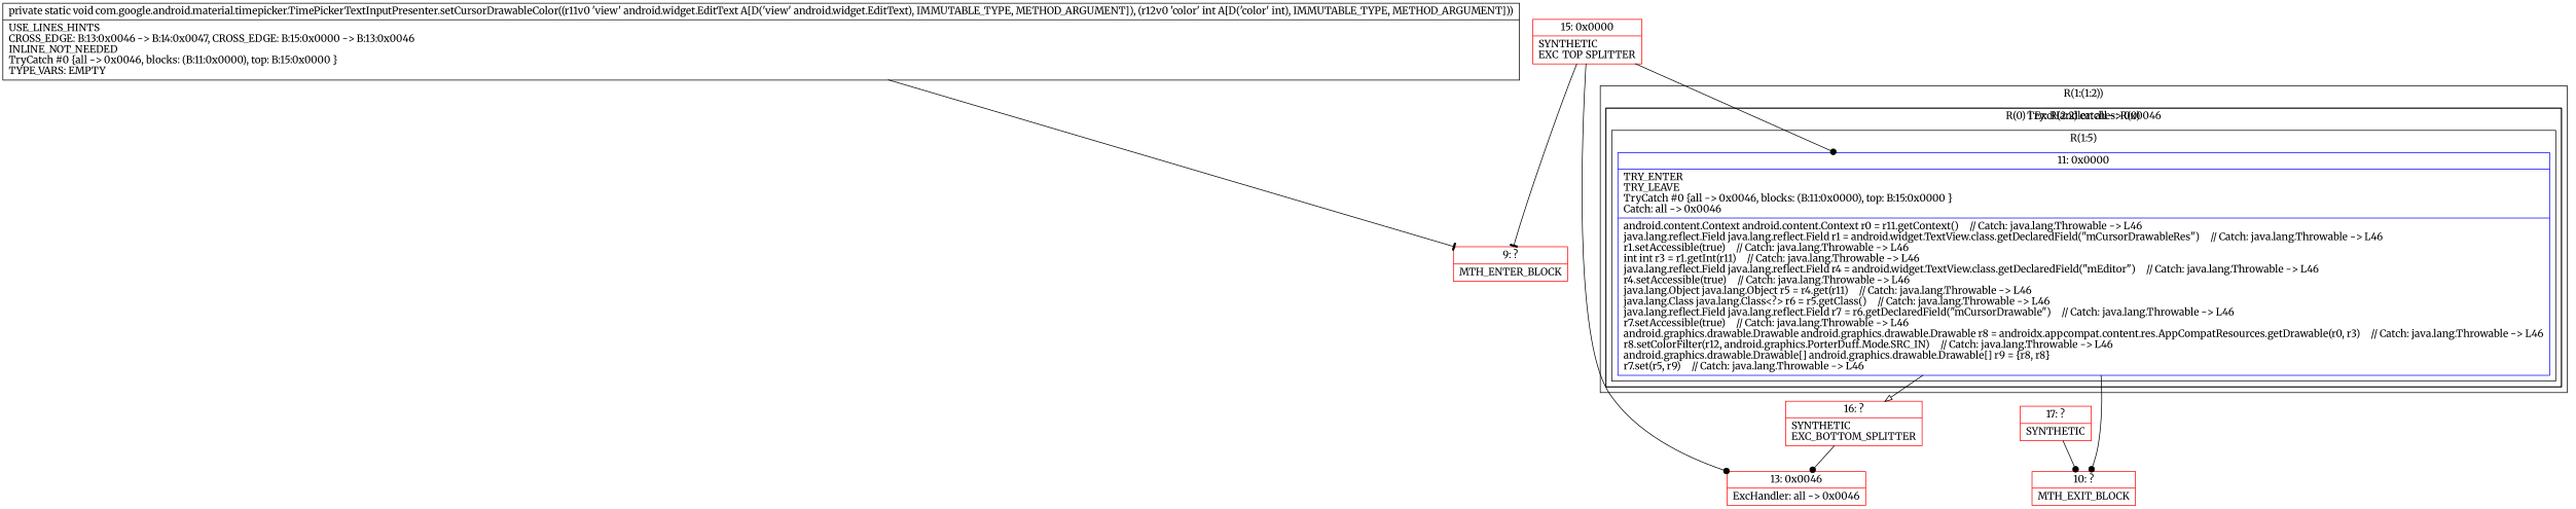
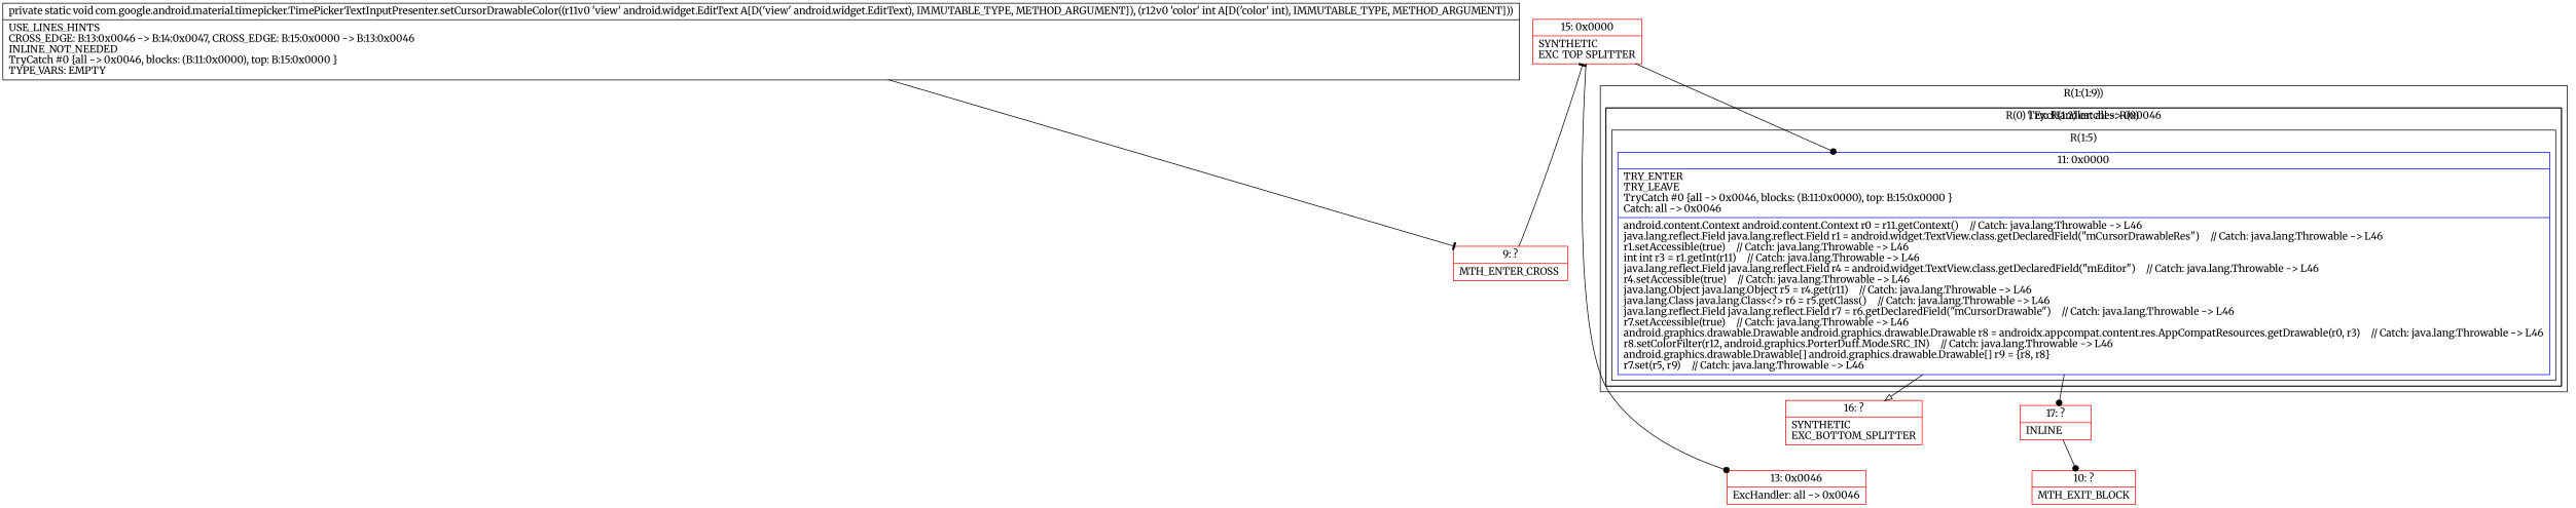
  digraph {
    fontname=Merriweather
    node [color=red fontname=Merriweather shape=record]
    edge [arrowhead=dot fontname=Merriweather]
    n1 [color=blue label="{11\:\ 0x0000|TRY_ENTER\lTRY_LEAVE\lTryCatch #0 \{all \-\> 0x0046, blocks: (B:11:0x0000), top: B:15:0x0000 \}\lCatch: all \-\> 0x0046\l|android.content.Context android.content.Context r0 = r11.getContext()     \/\/ Catch: java.lang.Throwable \-\> L46\ljava.lang.reflect.Field java.lang.reflect.Field r1 = android.widget.TextView.class.getDeclaredField(\"mCursorDrawableRes\")     \/\/ Catch: java.lang.Throwable \-\> L46\lr1.setAccessible(true)     \/\/ Catch: java.lang.Throwable \-\> L46\lint int r3 = r1.getInt(r11)     \/\/ Catch: java.lang.Throwable \-\> L46\ljava.lang.reflect.Field java.lang.reflect.Field r4 = android.widget.TextView.class.getDeclaredField(\"mEditor\")     \/\/ Catch: java.lang.Throwable \-\> L46\lr4.setAccessible(true)     \/\/ Catch: java.lang.Throwable \-\> L46\ljava.lang.Object java.lang.Object r5 = r4.get(r11)     \/\/ Catch: java.lang.Throwable \-\> L46\ljava.lang.Class java.lang.Class\<?\> r6 = r5.getClass()     \/\/ Catch: java.lang.Throwable \-\> L46\ljava.lang.reflect.Field java.lang.reflect.Field r7 = r6.getDeclaredField(\"mCursorDrawable\")     \/\/ Catch: java.lang.Throwable \-\> L46\lr7.setAccessible(true)     \/\/ Catch: java.lang.Throwable \-\> L46\landroid.graphics.drawable.Drawable android.graphics.drawable.Drawable r8 = androidx.appcompat.content.res.AppCompatResources.getDrawable(r0, r3)     \/\/ Catch: java.lang.Throwable \-\> L46\lr8.setColorFilter(r12, android.graphics.PorterDuff.Mode.SRC_IN)     \/\/ Catch: java.lang.Throwable \-\> L46\landroid.graphics.drawable.Drawable[] android.graphics.drawable.Drawable[] r9 = \{r8, r8\}\lr7.set(r5, r9)     \/\/ Catch: java.lang.Throwable \-\> L46\l}"]
    n2 [label="{16\:\ ?|SYNTHETIC\lEXC_BOTTOM_SPLITTER\l}"]
-   n3 [label="{17\:\ ?|SYNTHETIC\l}"]
+   n3 [label="{17\:\ ?|INLINE\l}"]
    n4 [label="{13\:\ 0x0046|ExcHandler: all \-\> 0x0046\l}"]
    n5 [label="{10\:\ ?|MTH_EXIT_BLOCK\l}"]
-   n6 [label="{9\:\ ?|MTH_ENTER_BLOCK\l}"]
+   n6 [label="{9\:\ ?|MTH_ENTER_CROSS\l}"]
    n7 [label="{15\:\ 0x0000|SYNTHETIC\lEXC_TOP_SPLITTER\l}"]
    n8 [label="{private static void com.google.android.material.timepicker.TimePickerTextInputPresenter.setCursorDrawableColor((r11v0 'view' android.widget.EditText A[D('view' android.widget.EditText), IMMUTABLE_TYPE, METHOD_ARGUMENT]), (r12v0 'color' int A[D('color' int), IMMUTABLE_TYPE, METHOD_ARGUMENT]))  | USE_LINES_HINTS\lCROSS_EDGE: B:13:0x0046 \-\> B:14:0x0047, CROSS_EDGE: B:15:0x0000 \-\> B:13:0x0046\lINLINE_NOT_NEEDED\lTryCatch #0 \{all \-\> 0x0046, blocks: (B:11:0x0000), top: B:15:0x0000 \}\lTYPE_VARS: EMPTY\l}" color=""]
    subgraph cluster_1 {
-     label="R(1:(1:2))"
+     label="R(1:(1:9))"
      subgraph cluster_2 {
-       label="Try: R(2:2) catches: R(0)"
+       label="Try: R(1:2) catches: R(0)"
        subgraph cluster_3 {
          label="R(1:5)"
          n1
        }
        subgraph cluster_4 {
          label="R(0) | ExcHandler: all \-\> 0x0046\l"
        }
      }
    }
    subgraph cluster_5 {
      label="R(0) | ExcHandler: all \-\> 0x0046\l"
    }
    n1 -> n2 [arrowhead=onormal]
-   n1 -> n5
-   n2 -> n4
+   n1 -> n3
    n3 -> n5
-   n7 -> n6 [arrowhead=tee]
+   n6 -> n7 [arrowhead=tee]
    n7 -> n1
    n7 -> n4
    n8 -> n6 [arrowhead=tee]
  }
